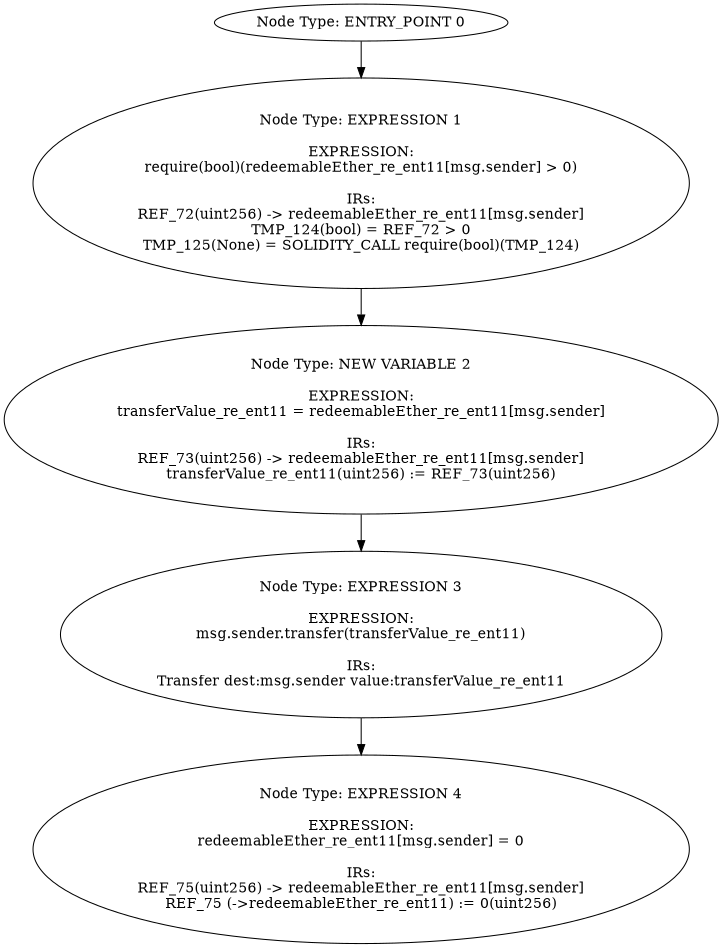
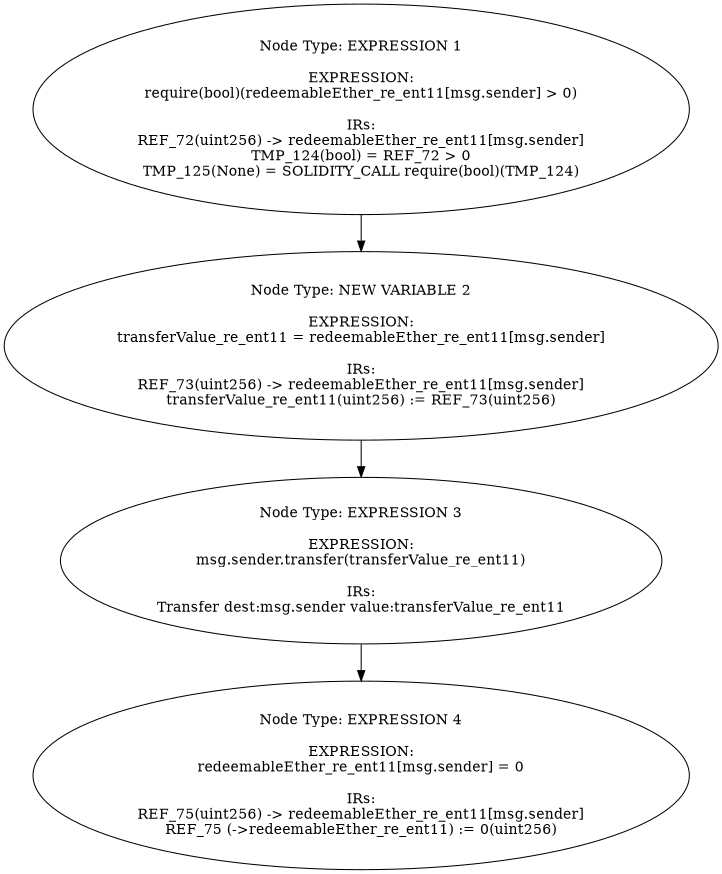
  digraph {
-   n1 [label="Node Type: ENTRY_POINT 0\n"]
    n2 [label="Node Type: EXPRESSION 1\n\nEXPRESSION:\nrequire(bool)(redeemableEther_re_ent11[msg.sender] > 0)\n\nIRs:\nREF_72(uint256) -> redeemableEther_re_ent11[msg.sender]\nTMP_124(bool) = REF_72 > 0\nTMP_125(None) = SOLIDITY_CALL require(bool)(TMP_124)"]
    n3 [label="Node Type: NEW VARIABLE 2\n\nEXPRESSION:\ntransferValue_re_ent11 = redeemableEther_re_ent11[msg.sender]\n\nIRs:\nREF_73(uint256) -> redeemableEther_re_ent11[msg.sender]\ntransferValue_re_ent11(uint256) := REF_73(uint256)"]
    n4 [label="Node Type: EXPRESSION 3\n\nEXPRESSION:\nmsg.sender.transfer(transferValue_re_ent11)\n\nIRs:\nTransfer dest:msg.sender value:transferValue_re_ent11"]
    n5 [label="Node Type: EXPRESSION 4\n\nEXPRESSION:\nredeemableEther_re_ent11[msg.sender] = 0\n\nIRs:\nREF_75(uint256) -> redeemableEther_re_ent11[msg.sender]\nREF_75 (->redeemableEther_re_ent11) := 0(uint256)"]
-   n1 -> n2
    n2 -> n3
    n3 -> n4
    n4 -> n5
  }
